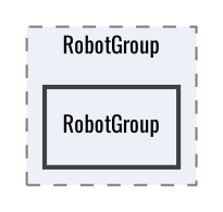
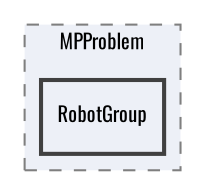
  digraph {
    compound=true
    fontname=Oswald
    n1 [color=grey25 fillcolor="#edf0f7" fontname=Oswald fontsize=10 label=RobotGroup shape=box style="filled,bold,"]
    subgraph cluster_1 {
      bgcolor="#edf0f7"
      fontsize=10
-     label=RobotGroup
+     label=MPProblem
      pencolor=grey50
      style="filled,dashed,"
      n1
    }
  }
